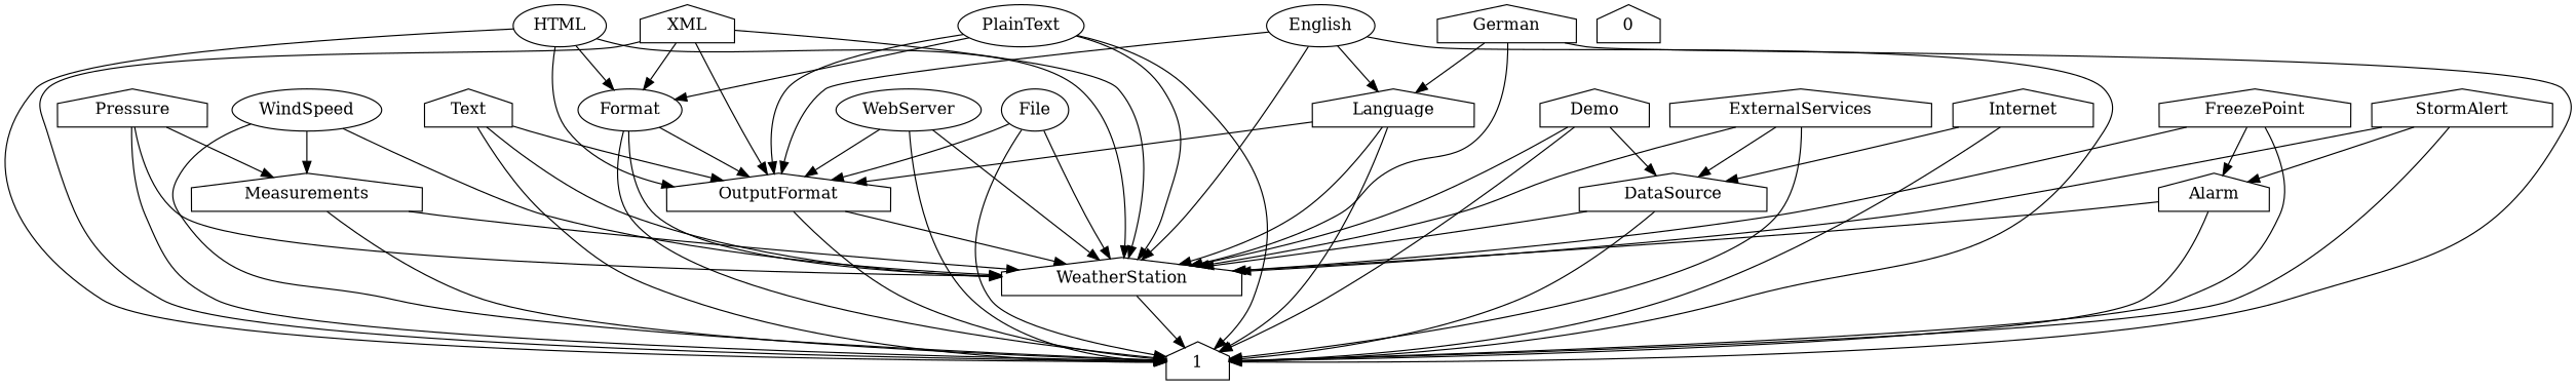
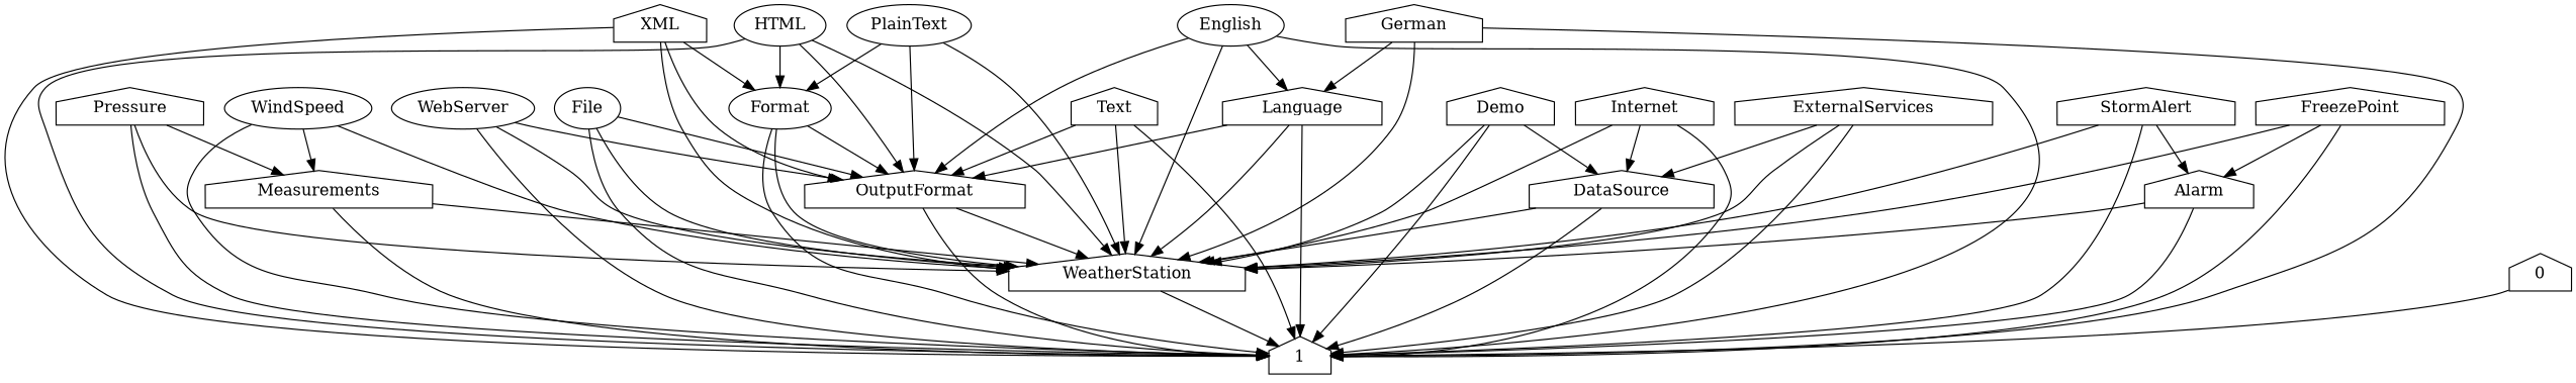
  digraph {
    node [shape=house]
    Pressure
    WeatherStation
    1
    Measurements
    Language
    OutputFormat
    Demo
    DataSource
    Alarm
    StormAlert
    WebServer [shape=ellipse]
    PlainText [shape=ellipse]
    Format [shape=ellipse]
    0
    HTML [shape=ellipse]
    German
    Internet
    ExternalServices
    XML
    WindSpeed [shape=ellipse]
    FreezePoint
    English [shape=ellipse]
    File [shape=ellipse]
    Text
    Pressure -> WeatherStation
    Pressure -> 1
    Pressure -> Measurements
    WeatherStation -> 1
    Measurements -> WeatherStation
    Measurements -> 1
    Language -> WeatherStation
    Language -> 1
    Language -> OutputFormat
    OutputFormat -> WeatherStation
    OutputFormat -> 1
    Demo -> WeatherStation
    Demo -> 1
    Demo -> DataSource
    DataSource -> WeatherStation
    DataSource -> 1
    Alarm -> WeatherStation
    Alarm -> 1
    StormAlert -> WeatherStation
    StormAlert -> 1
    StormAlert -> Alarm
    WebServer -> WeatherStation
    WebServer -> 1
    WebServer -> OutputFormat
    PlainText -> WeatherStation
-   PlainText -> 1
+   0 -> 1
    PlainText -> OutputFormat
    PlainText -> Format
    Format -> WeatherStation
    Format -> 1
    Format -> OutputFormat
    HTML -> WeatherStation
    HTML -> 1
    HTML -> OutputFormat
    HTML -> Format
    German -> WeatherStation
    German -> 1
    German -> Language
+   Internet -> WeatherStation
    Internet -> 1
    Internet -> DataSource
    ExternalServices -> WeatherStation
    ExternalServices -> 1
    ExternalServices -> DataSource
    XML -> WeatherStation
    XML -> 1
    XML -> OutputFormat
    XML -> Format
    WindSpeed -> WeatherStation
    WindSpeed -> 1
    WindSpeed -> Measurements
    FreezePoint -> WeatherStation
    FreezePoint -> 1
    FreezePoint -> Alarm
    English -> WeatherStation
    English -> 1
    English -> Language
    English -> OutputFormat
    File -> WeatherStation
    File -> 1
    File -> OutputFormat
    Text -> WeatherStation
    Text -> 1
    Text -> OutputFormat
  }
